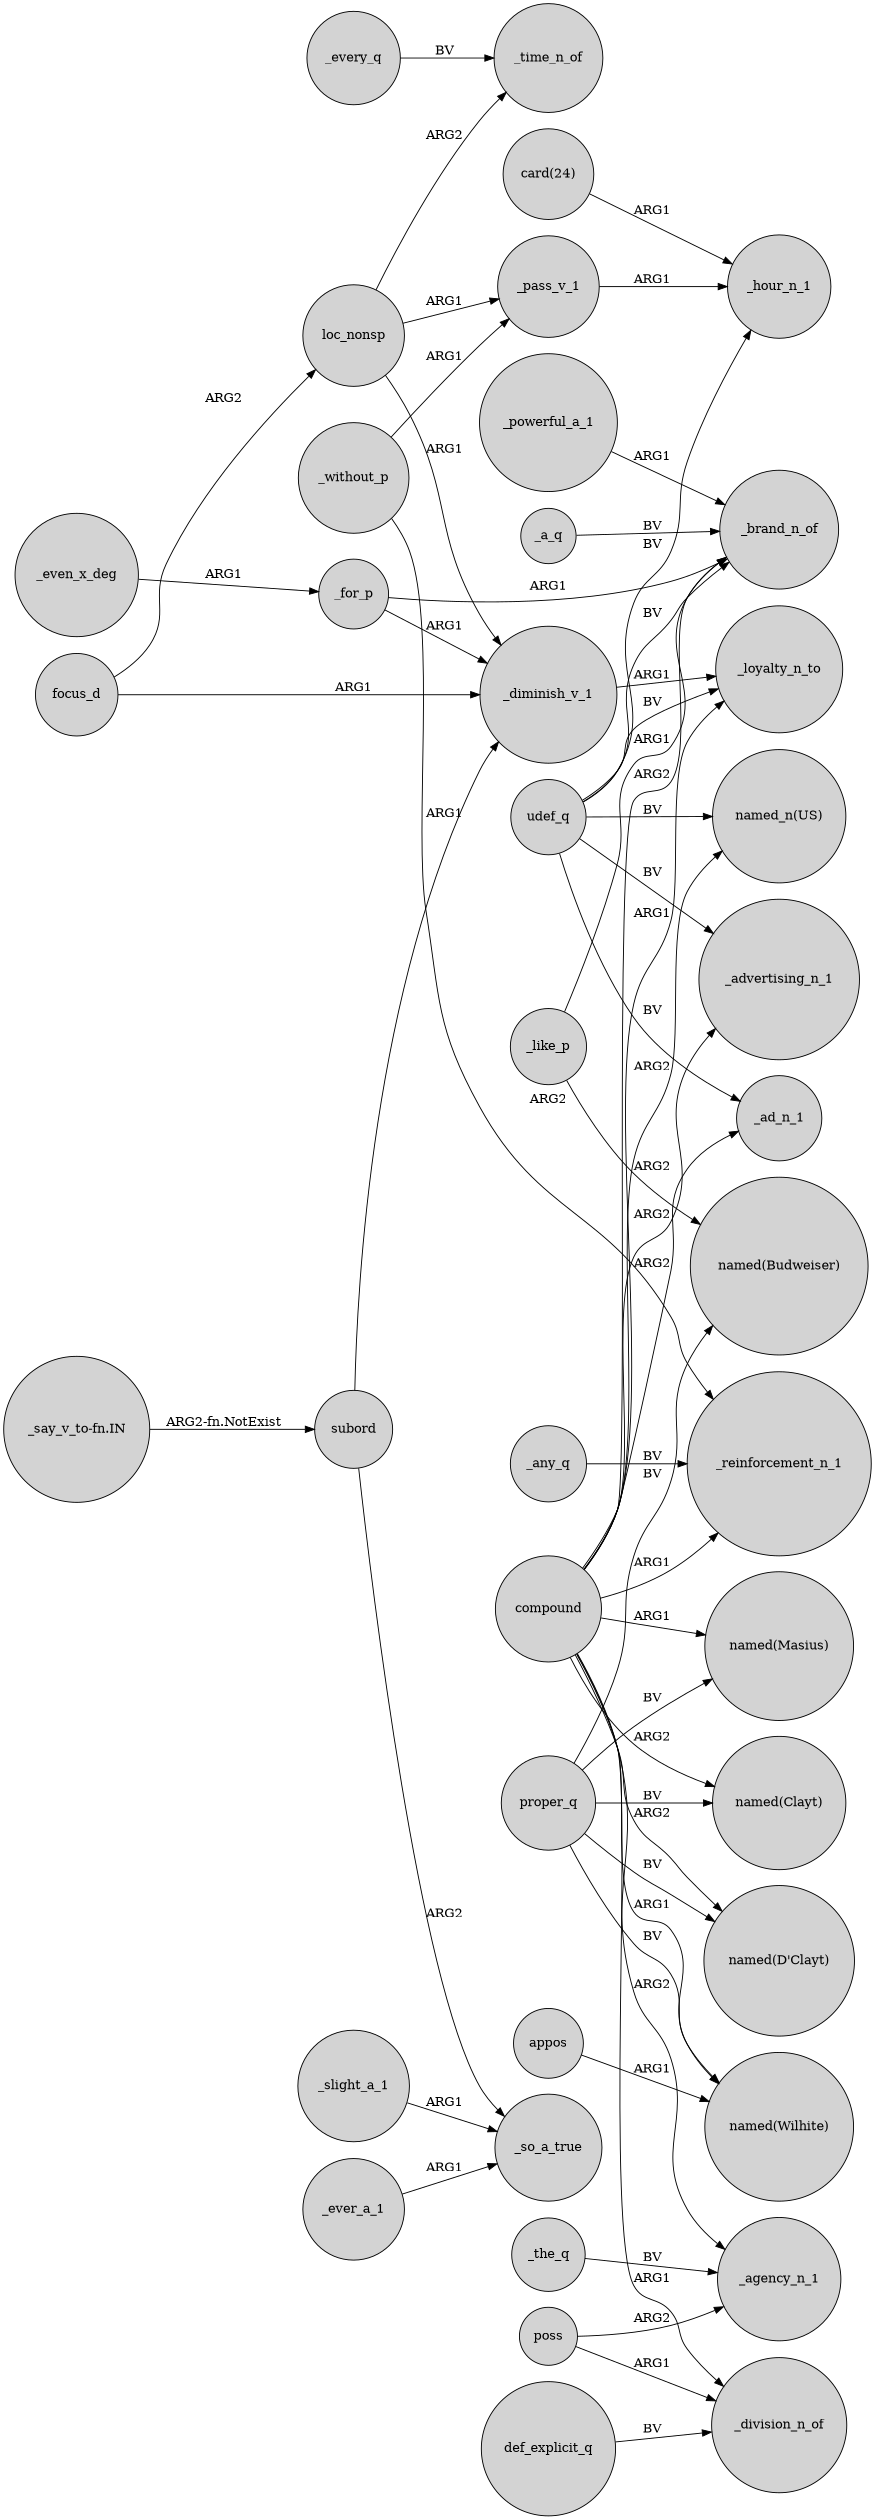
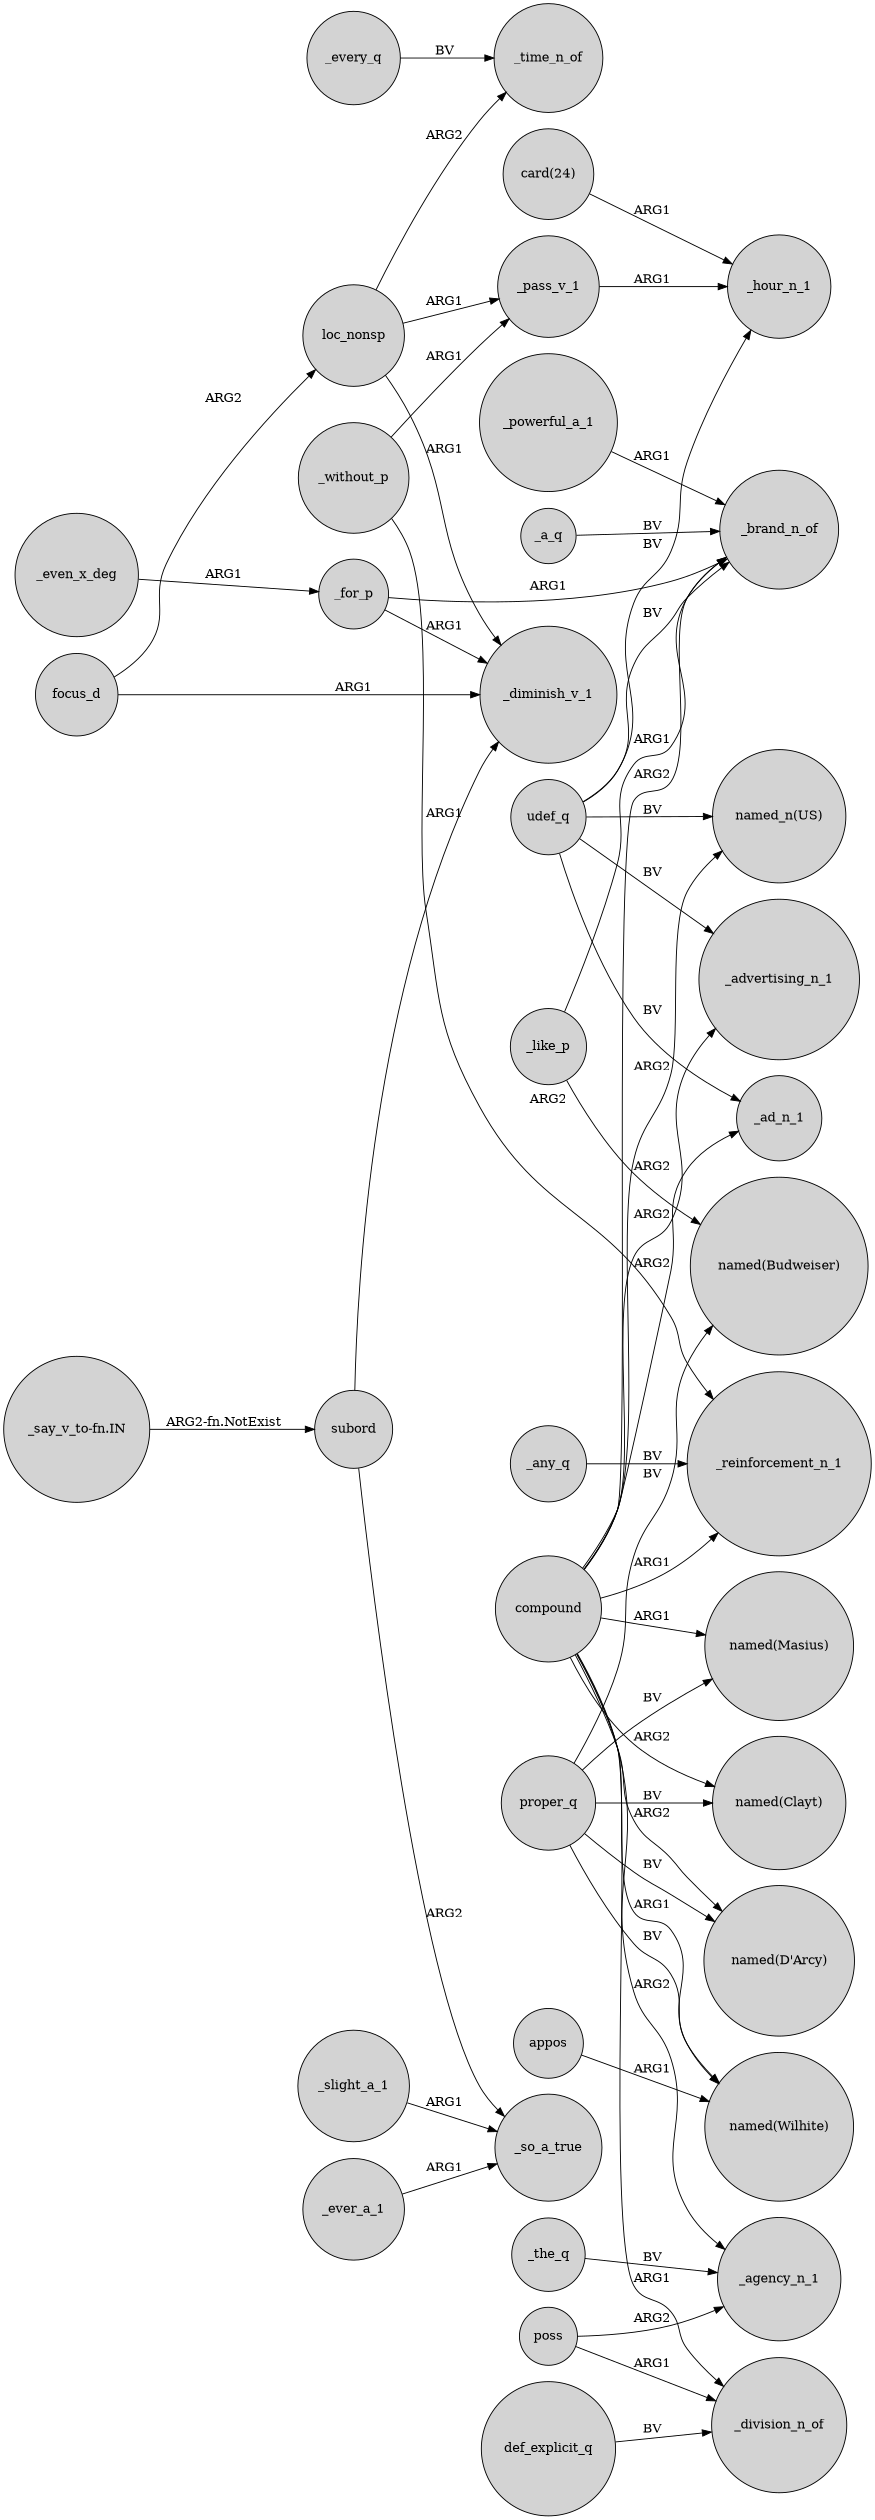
  digraph {
    rankdir=LR
    node [shape=circle style=filled]
    compound
-   _loyalty_n_to
    _agency_n_1
    "named_n(US)"
    _ad_n_1
    _brand_n_of
    _division_n_of
    "named(Clayt)"
    "named(Wilhite)"
    _reinforcement_n_1
-   "named(D'Arcy)" [label="named(D'Clayt)"]
+   "named(D'Arcy)"
    _advertising_n_1
    "named(Masius)"
    _the_q
    focus_d
    loc_nonsp
    _diminish_v_1
    _time_n_of
    _pass_v_1
    _hour_n_1
    _like_p
    "named(Budweiser)"
    udef_q
    _for_p
    _ever_a_1
    _so_a_true
    poss
    _powerful_a_1
    proper_q
    "card(24)"
    appos
    _without_p
    "_say_v_to-fn.IN"
    subord
    _every_q
    def_explicit_q
    _a_q
    _even_x_deg
    _slight_a_1
    _any_q
-   compound -> _loyalty_n_to [label=ARG1]
    compound -> _agency_n_1 [label=ARG2]
    compound -> "named_n(US)" [label=ARG2]
    compound -> _ad_n_1 [label=ARG2]
    compound -> _brand_n_of [label=ARG2]
    compound -> _division_n_of [label=ARG1]
    compound -> "named(Clayt)" [label=ARG2]
    compound -> "named(Wilhite)" [label=ARG1]
    compound -> _reinforcement_n_1 [label=ARG1]
    compound -> "named(D'Arcy)" [label=ARG2]
    compound -> _advertising_n_1 [label=ARG2]
    compound -> "named(Masius)" [label=ARG1]
    _the_q -> _agency_n_1 [label=BV]
    focus_d -> loc_nonsp [label=ARG2]
    focus_d -> _diminish_v_1 [label=ARG1]
    loc_nonsp -> _diminish_v_1 [label=ARG1]
    loc_nonsp -> _time_n_of [label=ARG2]
    loc_nonsp -> _pass_v_1 [label=ARG1]
-   _diminish_v_1 -> _loyalty_n_to [label=ARG1]
    _pass_v_1 -> _hour_n_1 [label=ARG1]
    _like_p -> _brand_n_of [label=ARG1]
    _like_p -> "named(Budweiser)" [label=ARG2]
-   udef_q -> _loyalty_n_to [label=BV]
    udef_q -> "named_n(US)" [label=BV]
    udef_q -> _ad_n_1 [label=BV]
    udef_q -> _brand_n_of [label=BV]
    udef_q -> _advertising_n_1 [label=BV]
    udef_q -> _hour_n_1 [label=BV]
    _for_p -> _brand_n_of [label=ARG1]
    _for_p -> _diminish_v_1 [label=ARG1]
    _ever_a_1 -> _so_a_true [label=ARG1]
    poss -> _agency_n_1 [label=ARG2]
    poss -> _division_n_of [label=ARG1]
    _powerful_a_1 -> _brand_n_of [label=ARG1]
    proper_q -> "named(Clayt)" [label=BV]
    proper_q -> "named(Wilhite)" [label=BV]
    proper_q -> "named(D'Arcy)" [label=BV]
    proper_q -> "named(Masius)" [label=BV]
    proper_q -> "named(Budweiser)" [label=BV]
    "card(24)" -> _hour_n_1 [label=ARG1]
    appos -> "named(Wilhite)" [label=ARG1]
    _without_p -> _reinforcement_n_1 [label=ARG2]
    _without_p -> _pass_v_1 [label=ARG1]
    "_say_v_to-fn.IN" -> subord [label="ARG2-fn.NotExist"]
    subord -> _diminish_v_1 [label=ARG1]
    subord -> _so_a_true [label=ARG2]
    _every_q -> _time_n_of [label=BV]
    def_explicit_q -> _division_n_of [label=BV]
    _a_q -> _brand_n_of [label=BV]
    _even_x_deg -> _for_p [label=ARG1]
    _slight_a_1 -> _so_a_true [label=ARG1]
    _any_q -> _reinforcement_n_1 [label=BV]
  }
